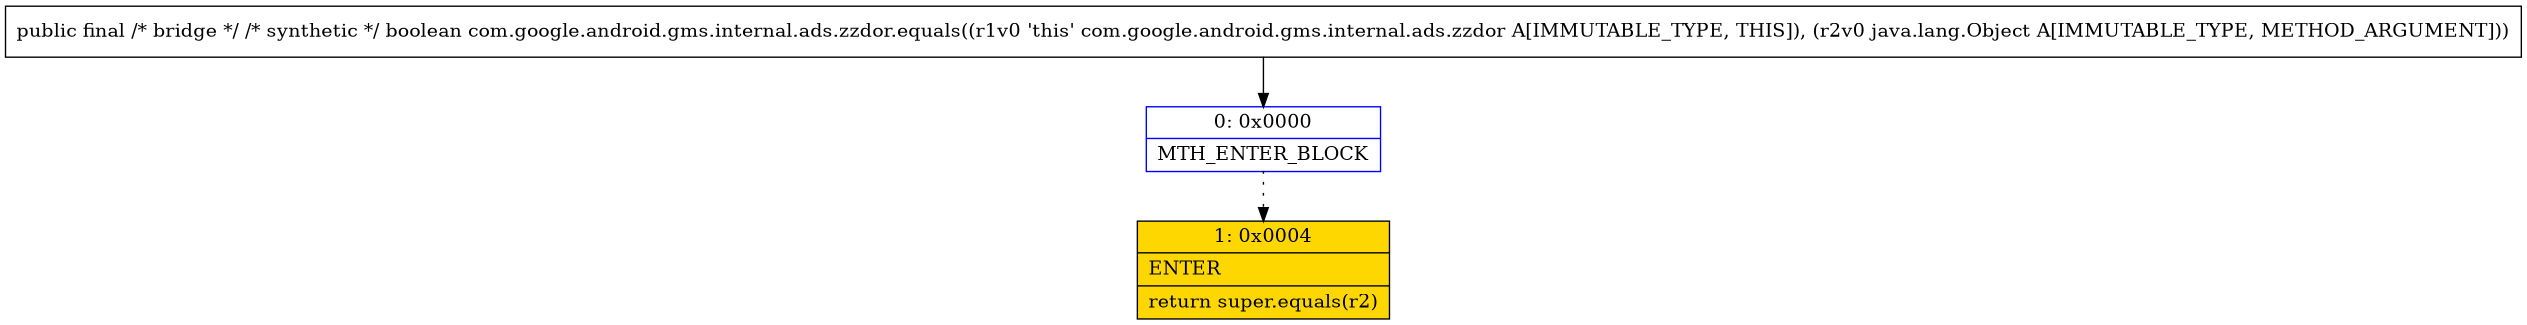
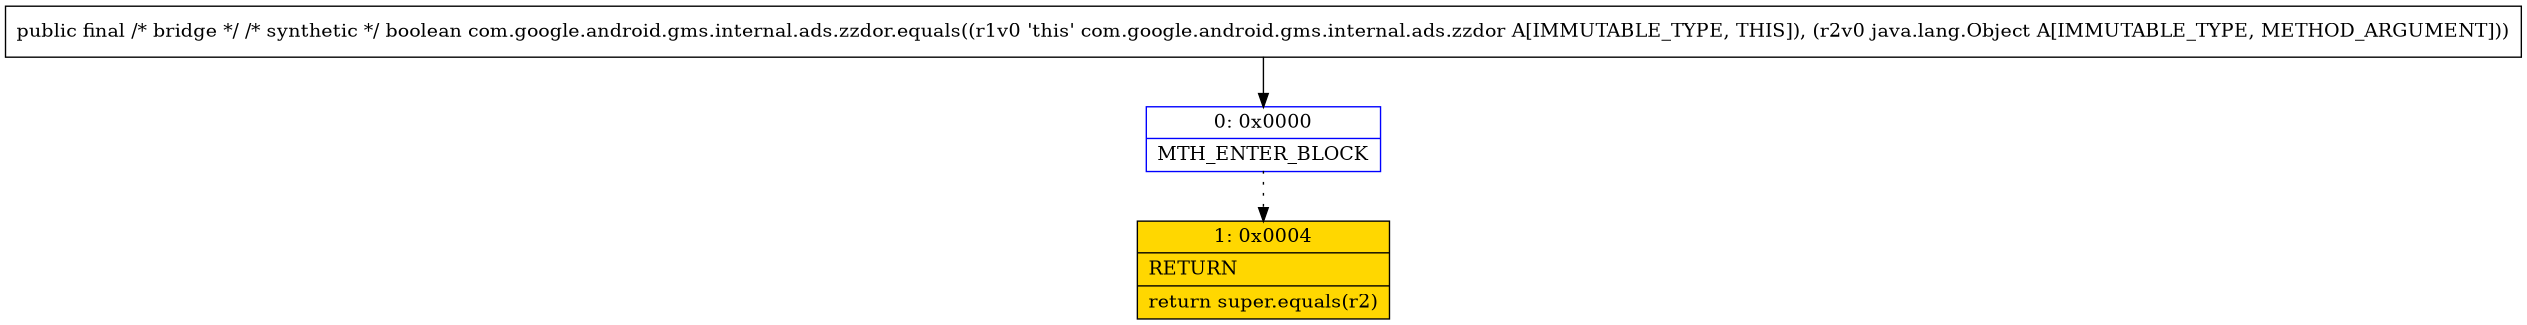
  digraph {
    node [shape=record style=filled fillcolor=white color=black]
    n1 [label="{0\:\ 0x0000|MTH_ENTER_BLOCK\l}" color=blue]
-   n2 [label="{1\:\ 0x0004|ENTER\l|return super.equals(r2)\l}" fillcolor=gold]
+   n2 [label="{1\:\ 0x0004|RETURN\l|return super.equals(r2)\l}" fillcolor=gold]
    n3 [label="{public final \/* bridge *\/ \/* synthetic *\/ boolean com.google.android.gms.internal.ads.zzdor.equals((r1v0 'this' com.google.android.gms.internal.ads.zzdor A[IMMUTABLE_TYPE, THIS]), (r2v0 java.lang.Object A[IMMUTABLE_TYPE, METHOD_ARGUMENT])) }"]
    n1 -> n2 [style=dotted]
    n3 -> n1 [style=solid]
  }
